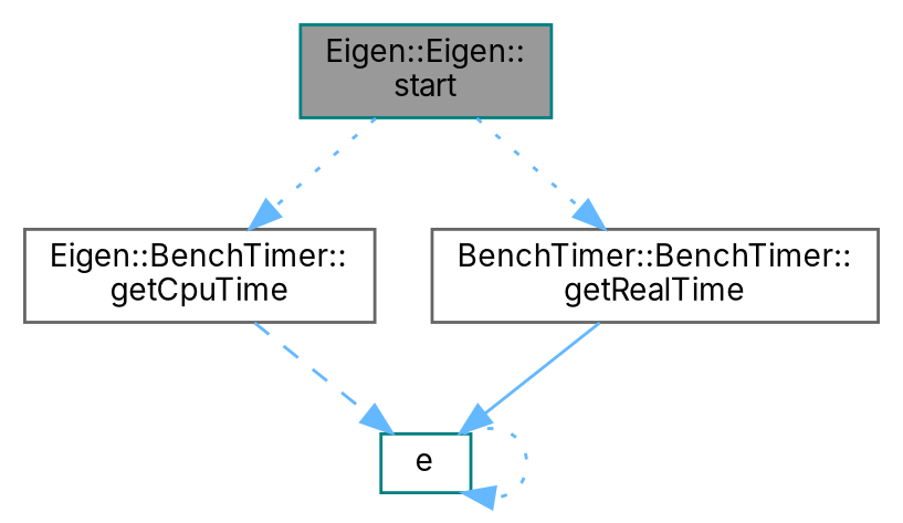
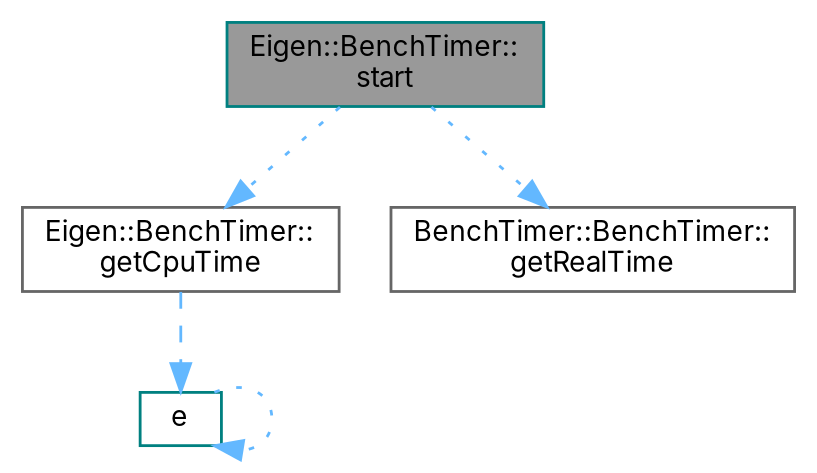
  digraph {
    fontname=Inter
    rankdir=TB
    node [color=teal fillcolor=white fontname=Inter fontsize=10 shape=box style=filled]
    edge [color=steelblue1 fontname=Inter fontsize=10 labelfontname=Helvetica labelfontsize=10 style=dotted]
-   n1 [fillcolor=grey60 fontcolor=black height=0.2 label="Eigen::Eigen::\lstart" width=0.4]
+   n1 [fillcolor=grey60 fontcolor=black height=0.2 label="Eigen::BenchTimer::\lstart" width=0.4]
    n2 [color=gray40 height=0.2 label="Eigen::BenchTimer::\lgetCpuTime" width=0.4]
    n3 [color=gray40 height=0.2 label="BenchTimer::BenchTimer::\lgetRealTime" width=0.4]
    n4 [height=0.2 label=e width=0.4]
    n1 -> n2
    n1 -> n3
    n2 -> n4 [style=dashed]
-   n3 -> n4 [style=solid]
    n4 -> n4
  }
